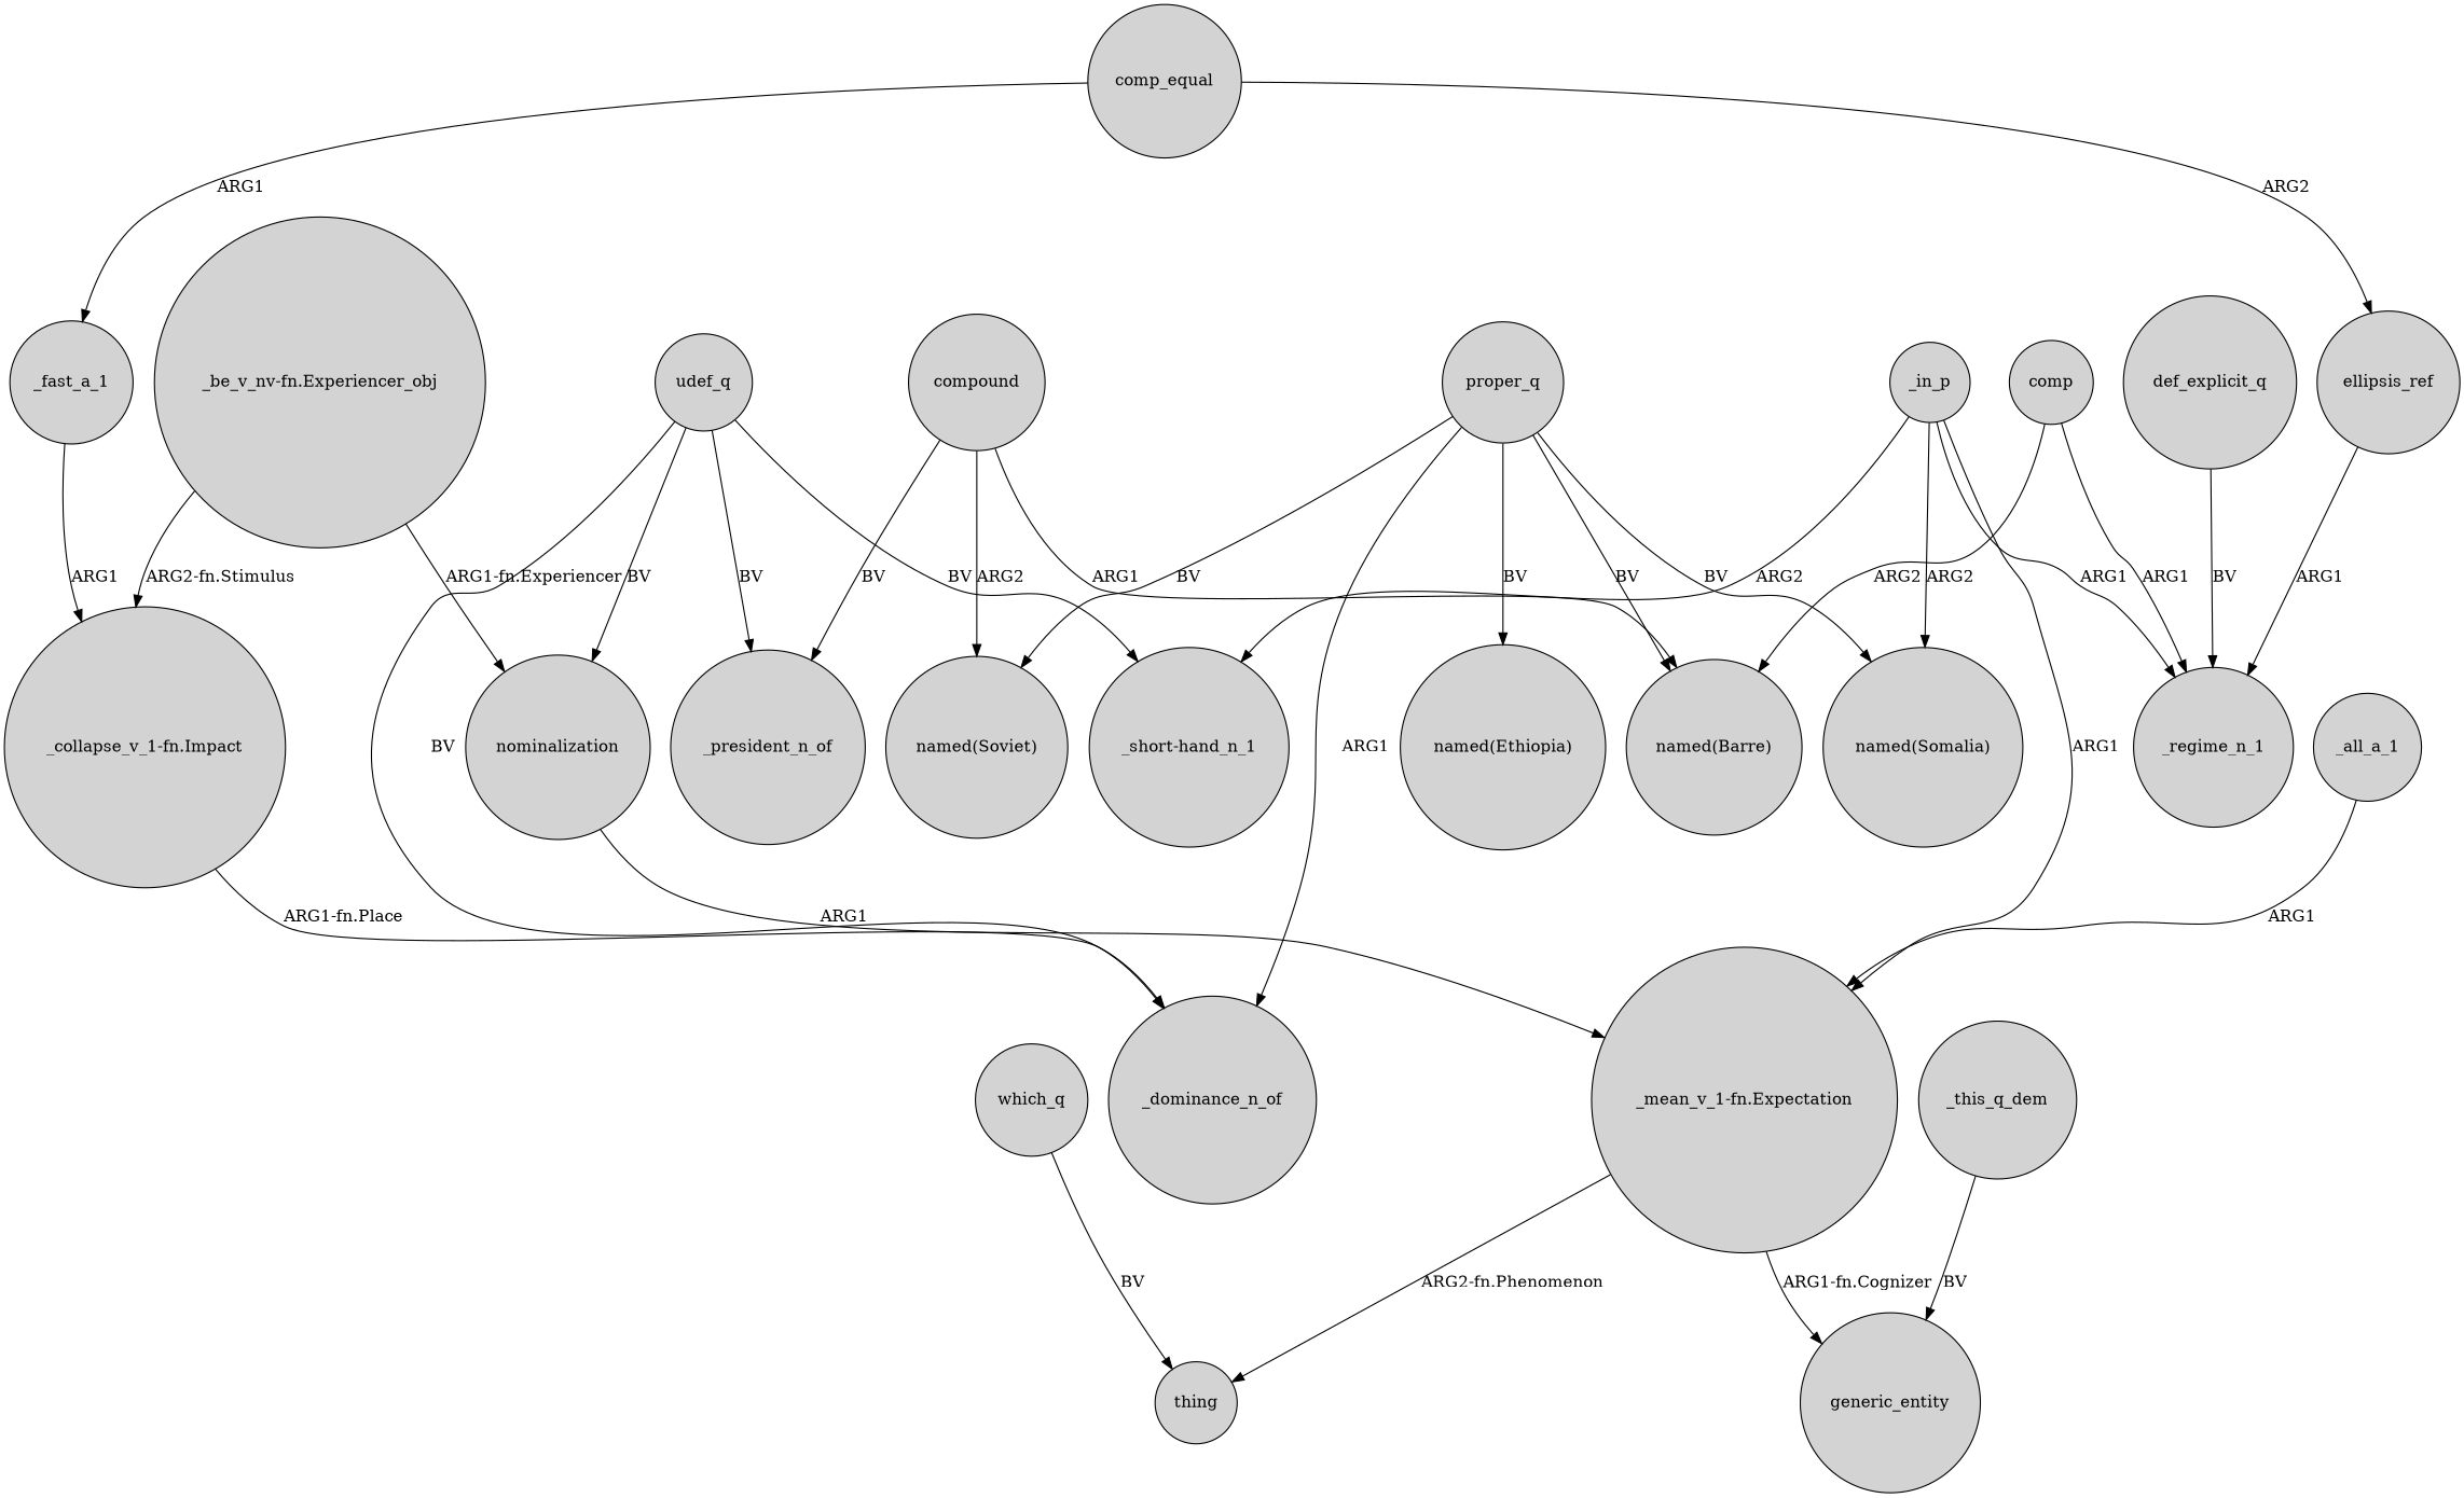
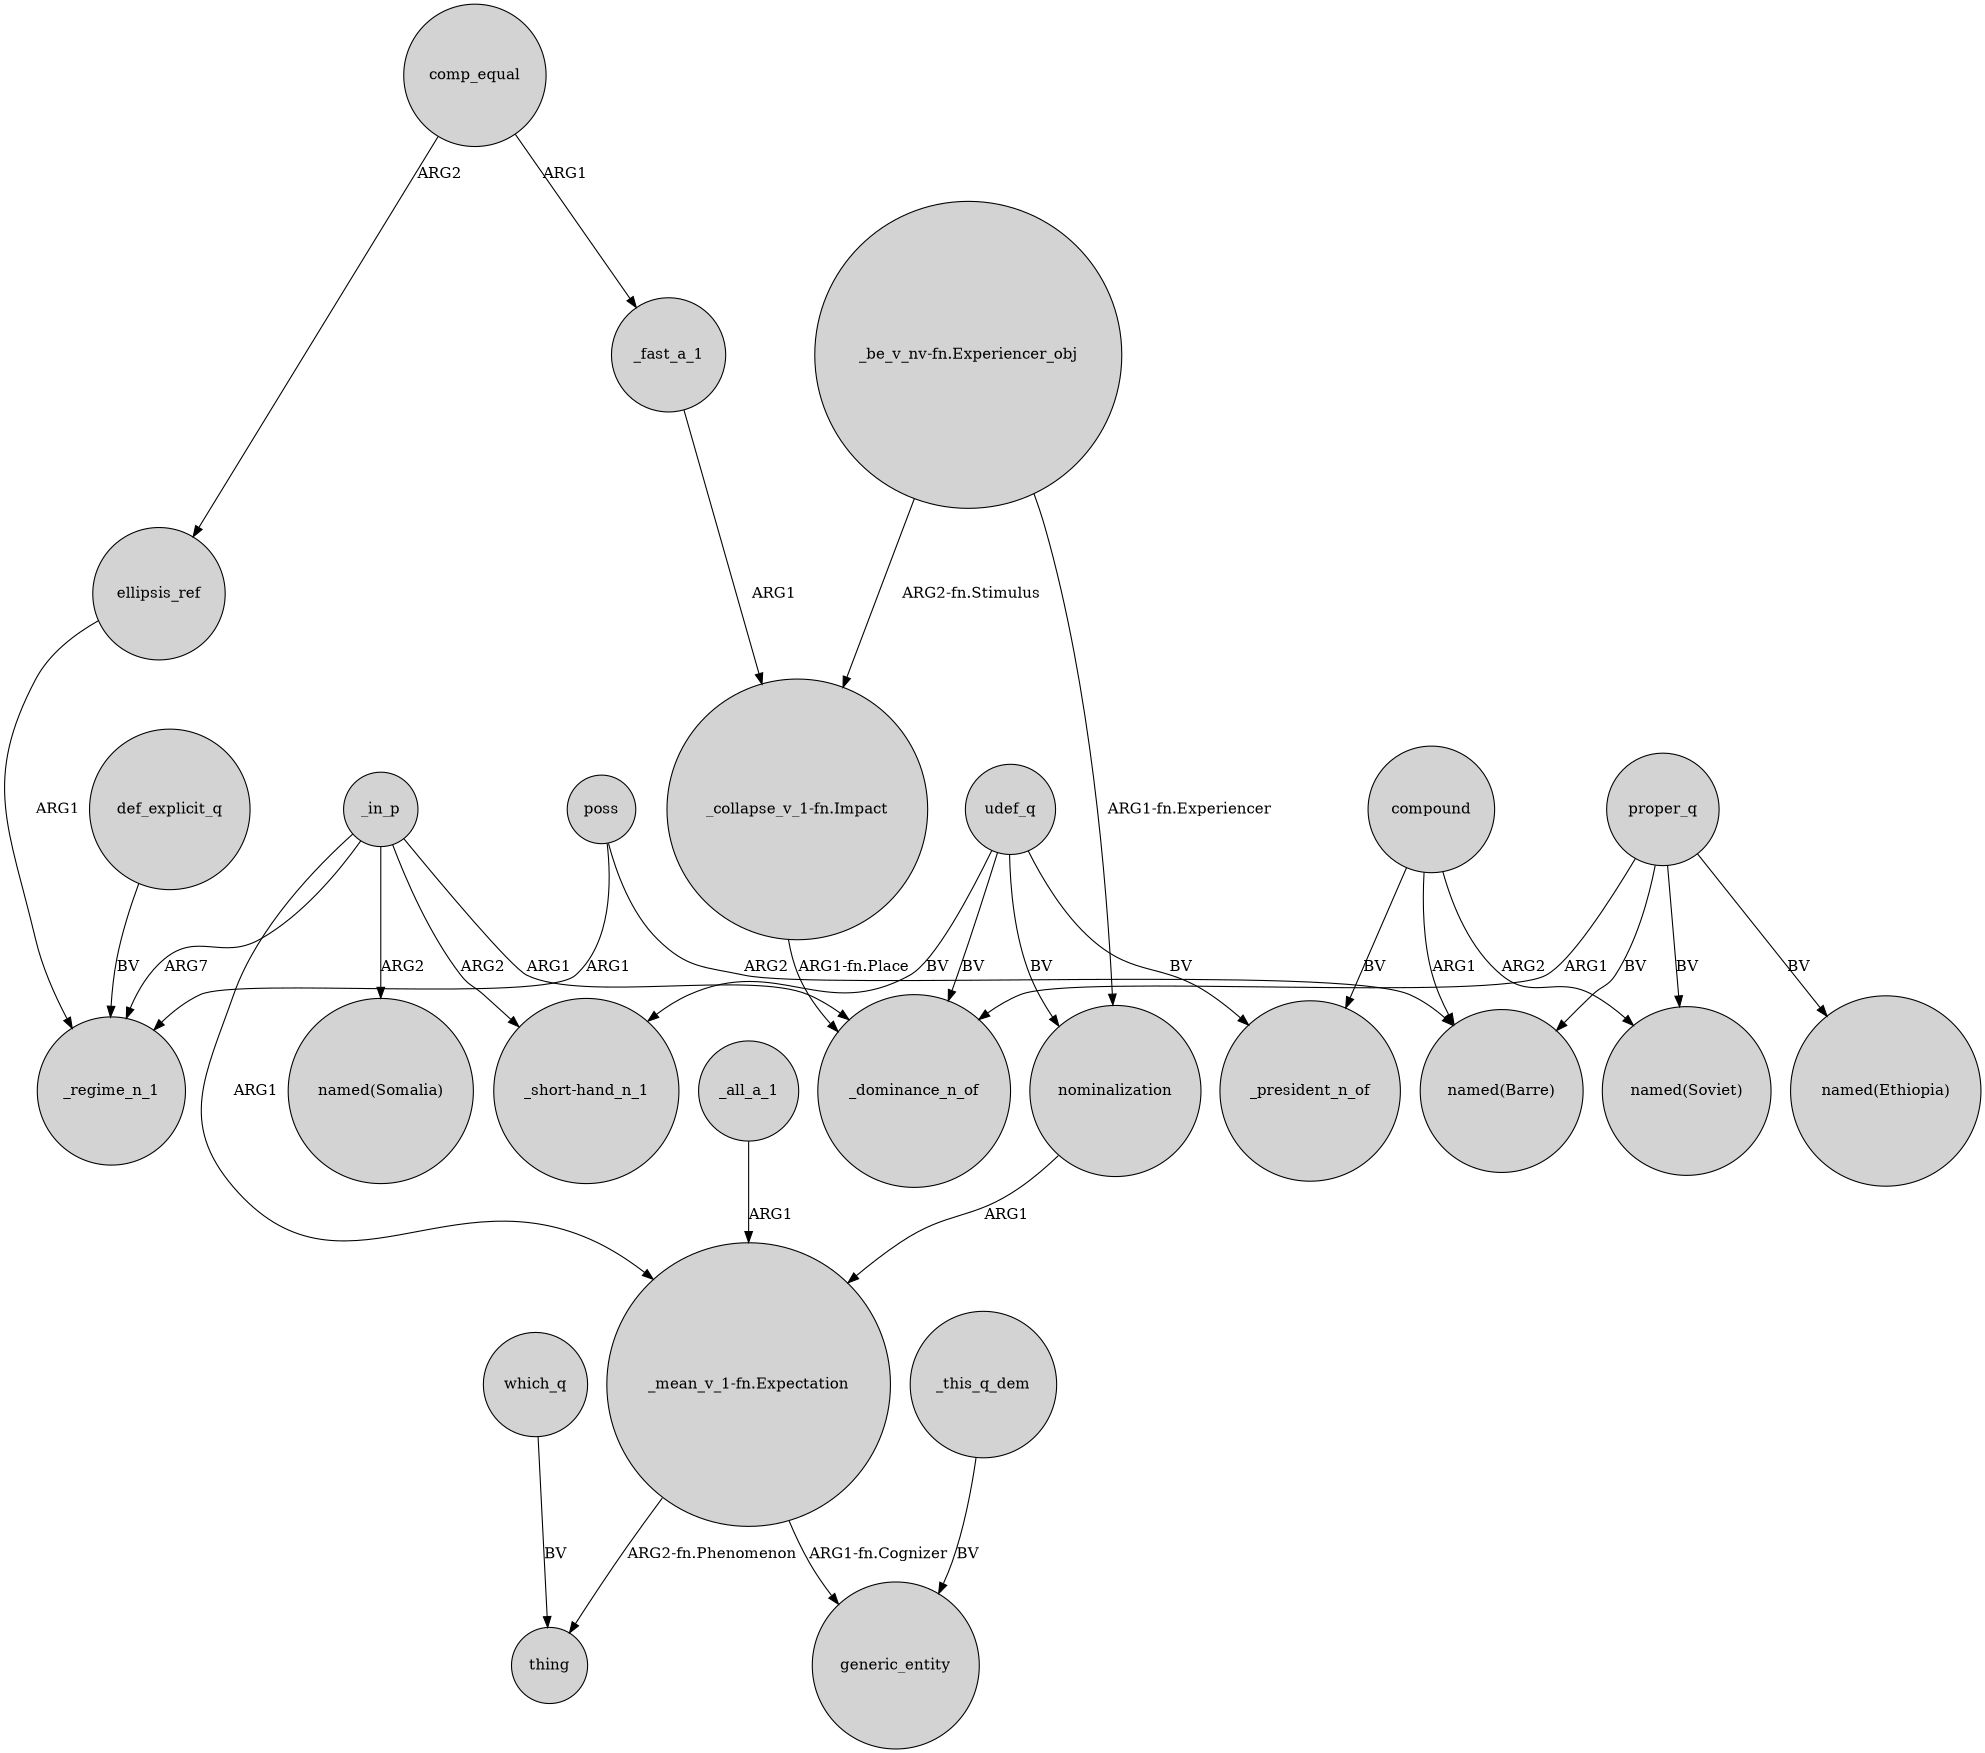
  digraph {
    node [shape=circle style=filled]
    comp_equal
    ellipsis_ref
    _fast_a_1
    _regime_n_1
    "_collapse_v_1-fn.Impact"
    compound
    _president_n_of
    "named(Barre)"
    "named(Soviet)"
    _in_p
    _dominance_n_of
    "_mean_v_1-fn.Expectation"
    "_short-hand_n_1"
    "named(Somalia)"
    thing
    generic_entity
    udef_q
    nominalization
    which_q
    "_be_v_nv-fn.Experiencer_obj"
    proper_q
    "named(Ethiopia)"
    _this_q_dem
-   poss [label=comp]
+   poss
    def_explicit_q
    _all_a_1
    comp_equal -> ellipsis_ref [label=ARG2]
    comp_equal -> _fast_a_1 [label=ARG1]
    ellipsis_ref -> _regime_n_1 [label=ARG1]
    _fast_a_1 -> "_collapse_v_1-fn.Impact" [label=ARG1]
    "_collapse_v_1-fn.Impact" -> _dominance_n_of [label="ARG1-fn.Place"]
    compound -> _president_n_of [label=BV]
    compound -> "named(Barre)" [label=ARG1]
    compound -> "named(Soviet)" [label=ARG2]
-   _in_p -> _regime_n_1 [label=ARG1]
+   _in_p -> _regime_n_1 [label=ARG7]
+   _in_p -> _dominance_n_of [label=ARG1]
    _in_p -> "_mean_v_1-fn.Expectation" [label=ARG1]
    _in_p -> "_short-hand_n_1" [label=ARG2]
    _in_p -> "named(Somalia)" [label=ARG2]
    "_mean_v_1-fn.Expectation" -> thing [label="ARG2-fn.Phenomenon"]
    "_mean_v_1-fn.Expectation" -> generic_entity [label="ARG1-fn.Cognizer"]
    udef_q -> _president_n_of [label=BV]
    udef_q -> _dominance_n_of [label=BV]
    udef_q -> "_short-hand_n_1" [label=BV]
    udef_q -> nominalization [label=BV]
    nominalization -> "_mean_v_1-fn.Expectation" [label=ARG1]
    which_q -> thing [label=BV]
    "_be_v_nv-fn.Experiencer_obj" -> "_collapse_v_1-fn.Impact" [label="ARG2-fn.Stimulus"]
    "_be_v_nv-fn.Experiencer_obj" -> nominalization [label="ARG1-fn.Experiencer"]
    proper_q -> "named(Barre)" [label=BV]
    proper_q -> "named(Soviet)" [label=BV]
    proper_q -> _dominance_n_of [label=ARG1]
-   proper_q -> "named(Somalia)" [label=BV]
    proper_q -> "named(Ethiopia)" [label=BV]
    _this_q_dem -> generic_entity [label=BV]
    poss -> _regime_n_1 [label=ARG1]
    poss -> "named(Barre)" [label=ARG2]
    def_explicit_q -> _regime_n_1 [label=BV]
    _all_a_1 -> "_mean_v_1-fn.Expectation" [label=ARG1]
  }
